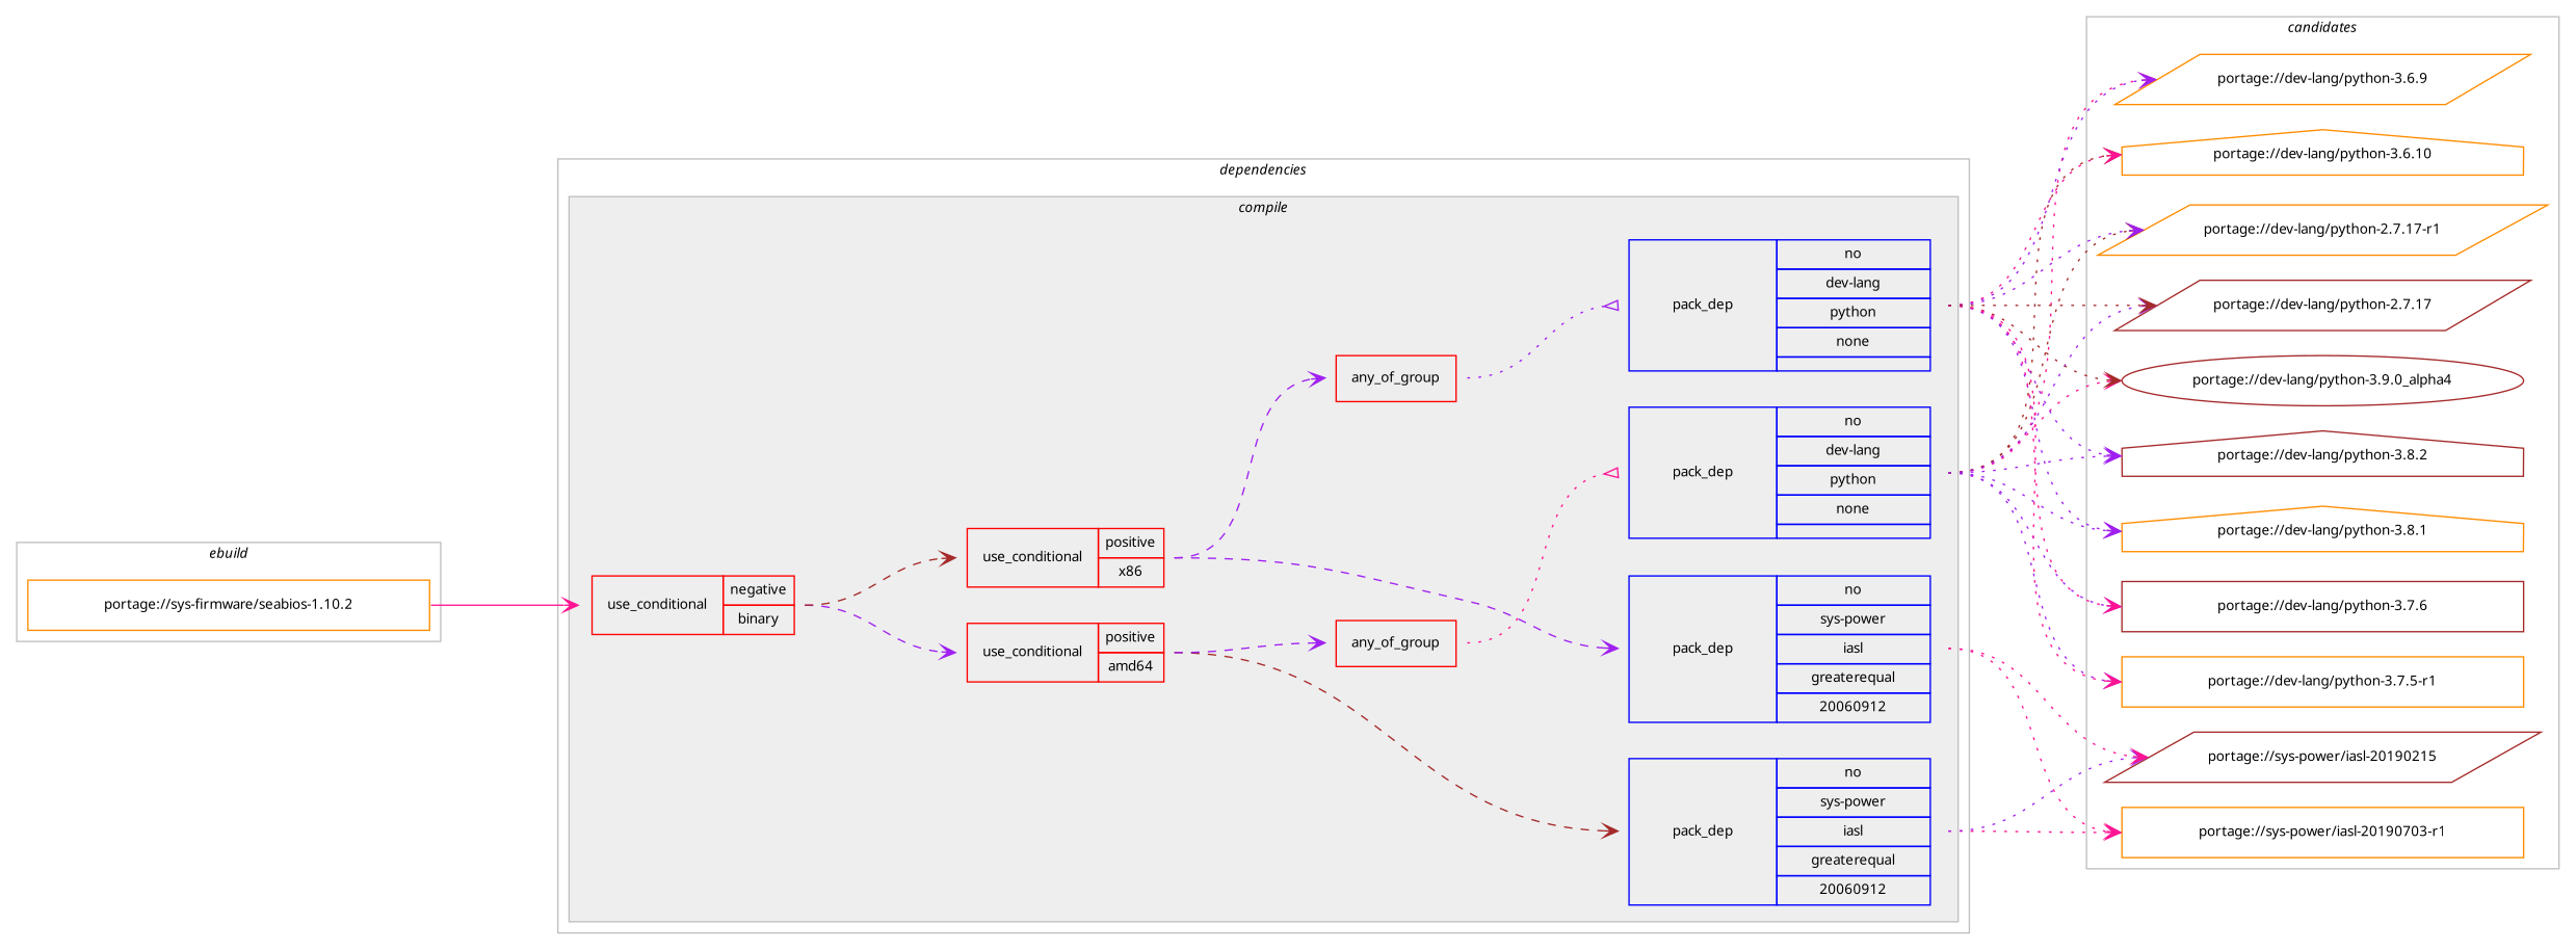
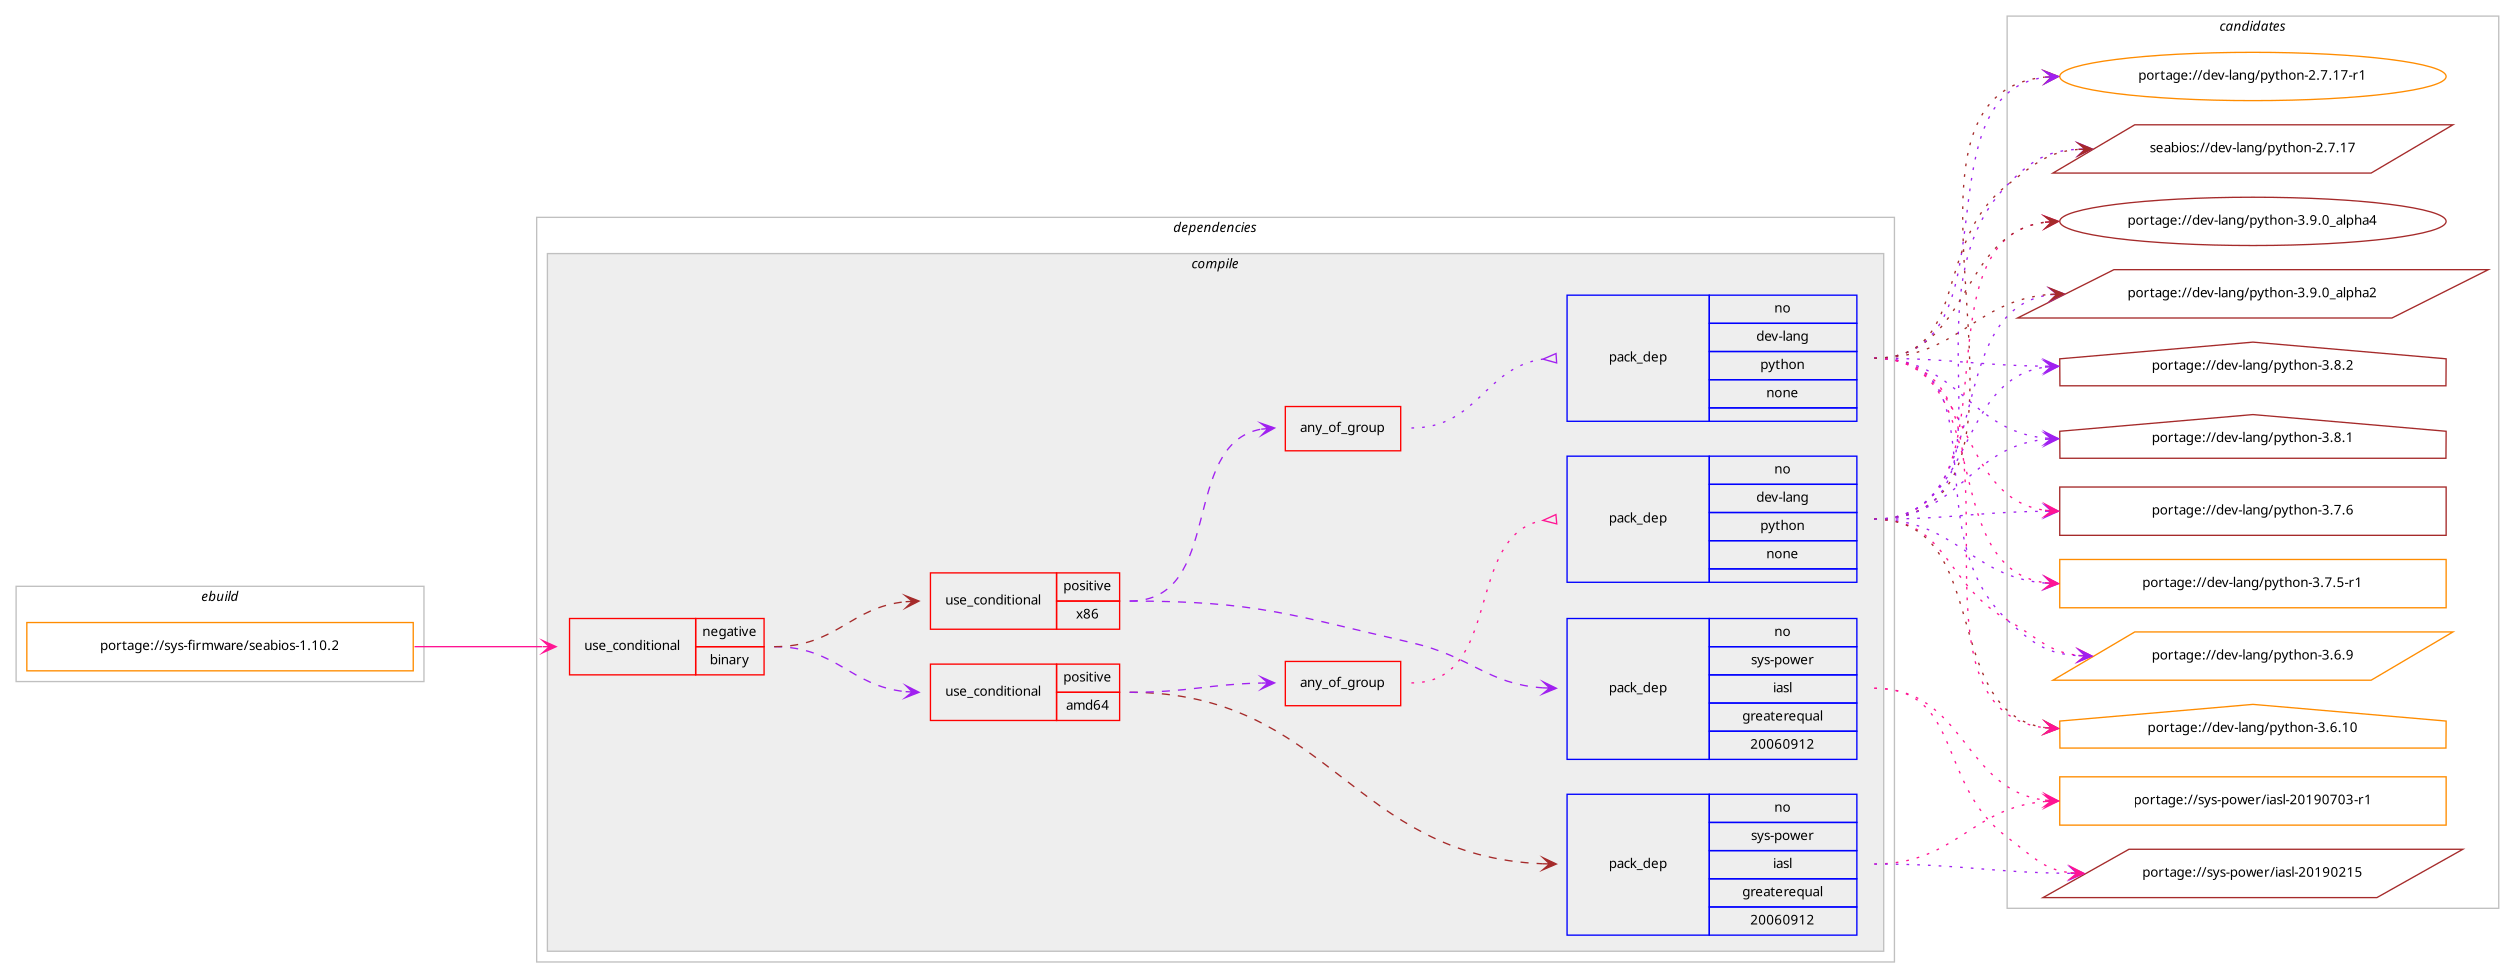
  digraph {
    compound=true
    concentrate=true
    fontname="Noto Sans"
    fontsize=10
    newrank=true
    rankdir=LR
    ranksep=1.5
    node [color=darkorange fontname="Noto Sans" fontsize=10 shape=none]
    edge [arrowhead=vee color=purple fontname="Noto Sans" headport=w style=dotted tailport=e weight=100]
    n1 [label="portage://sys-firmware/seabios-1.10.2" shape=box width=4]
    n2 [color=blue label=<<TABLE BORDER="0" CELLBORDER="1" CELLSPACING="0" CELLPADDING="4" WIDTH="220"><TR><TD ROWSPAN="6" CELLPADDING="30">pack_dep</TD></TR><TR><TD WIDTH="110">no</TD></TR><TR><TD>sys-power</TD></TR><TR><TD>iasl</TD></TR><TR><TD>greaterequal</TD></TR><TR><TD>20060912</TD></TR></TABLE>>]
    n3 [color=blue label=<<TABLE BORDER="0" CELLBORDER="1" CELLSPACING="0" CELLPADDING="4" WIDTH="220"><TR><TD ROWSPAN="6" CELLPADDING="30">pack_dep</TD></TR><TR><TD WIDTH="110">no</TD></TR><TR><TD>dev-lang</TD></TR><TR><TD>python</TD></TR><TR><TD>none</TD></TR><TR><TD></TD></TR></TABLE>>]
    n4 [color=red label=<<TABLE BORDER="0" CELLBORDER="1" CELLSPACING="0" CELLPADDING="4"><TR><TD CELLPADDING="10">any_of_group</TD></TR></TABLE>>]
    n5 [color=red label=<<TABLE BORDER="0" CELLBORDER="1" CELLSPACING="0" CELLPADDING="4"><TR><TD ROWSPAN="3" CELLPADDING="10">use_conditional</TD></TR><TR><TD>positive</TD></TR><TR><TD>amd64</TD></TR></TABLE>>]
    n6 [color=blue label=<<TABLE BORDER="0" CELLBORDER="1" CELLSPACING="0" CELLPADDING="4" WIDTH="220"><TR><TD ROWSPAN="6" CELLPADDING="30">pack_dep</TD></TR><TR><TD WIDTH="110">no</TD></TR><TR><TD>sys-power</TD></TR><TR><TD>iasl</TD></TR><TR><TD>greaterequal</TD></TR><TR><TD>20060912</TD></TR></TABLE>>]
    n7 [color=blue label=<<TABLE BORDER="0" CELLBORDER="1" CELLSPACING="0" CELLPADDING="4" WIDTH="220"><TR><TD ROWSPAN="6" CELLPADDING="30">pack_dep</TD></TR><TR><TD WIDTH="110">no</TD></TR><TR><TD>dev-lang</TD></TR><TR><TD>python</TD></TR><TR><TD>none</TD></TR><TR><TD></TD></TR></TABLE>>]
    n8 [color=red label=<<TABLE BORDER="0" CELLBORDER="1" CELLSPACING="0" CELLPADDING="4"><TR><TD CELLPADDING="10">any_of_group</TD></TR></TABLE>>]
    n9 [color=red label=<<TABLE BORDER="0" CELLBORDER="1" CELLSPACING="0" CELLPADDING="4"><TR><TD ROWSPAN="3" CELLPADDING="10">use_conditional</TD></TR><TR><TD>positive</TD></TR><TR><TD>x86</TD></TR></TABLE>>]
    n10 [color=red label=<<TABLE BORDER="0" CELLBORDER="1" CELLSPACING="0" CELLPADDING="4"><TR><TD ROWSPAN="3" CELLPADDING="10">use_conditional</TD></TR><TR><TD>negative</TD></TR><TR><TD>binary</TD></TR></TABLE>>]
    n11 [label="portage://sys-power/iasl-20190703-r1" shape=box width=4]
    n12 [color=brown label="portage://sys-power/iasl-20190215" shape=parallelogram width=4]
    n13 [color=brown label="portage://dev-lang/python-3.9.0_alpha4" shape=ellipse width=4]
+   n14 [color=brown label="portage://dev-lang/python-3.9.0_alpha2" shape=parallelogram width=4]
    n15 [color=brown label="portage://dev-lang/python-3.8.2" shape=house width=4]
-   n16 [label="portage://dev-lang/python-3.8.1" shape=house width=4]
+   n16 [color=brown label="portage://dev-lang/python-3.8.1" shape=house width=4]
    n17 [color=brown label="portage://dev-lang/python-3.7.6" shape=box width=4]
    n18 [label="portage://dev-lang/python-3.7.5-r1" shape=box width=4]
    n19 [label="portage://dev-lang/python-3.6.9" shape=parallelogram width=4]
    n20 [label="portage://dev-lang/python-3.6.10" shape=house width=4]
-   n21 [label="portage://dev-lang/python-2.7.17-r1" shape=parallelogram width=4]
-   n22 [color=brown label="portage://dev-lang/python-2.7.17" shape=parallelogram width=4]
+   n21 [label="portage://dev-lang/python-2.7.17-r1" shape=ellipse width=4]
+   n22 [color=brown label="seabios://dev-lang/python-2.7.17" shape=parallelogram width=4]
    subgraph cluster_1 {
      color=gray
      label=<<i>ebuild</i>>
      rank=same
      n1
    }
    subgraph cluster_2 {
      color=gray
      label=<<i>dependencies</i>>
      subgraph cluster_3 {
        color=gray
        fillcolor="#eeeeee"
        label=<<i>compile</i>>
        style=filled
        subgraph sub_4 {
          color=gray
          fillcolor="#eeeeee"
          label=<<i>compile</i>>
          style=filled
          n10
          subgraph sub_5 {
            color=gray
            fillcolor="#eeeeee"
            label=<<i>compile</i>>
            style=filled
            n5
            subgraph sub_6 {
              color=gray
              fillcolor="#eeeeee"
              label=<<i>compile</i>>
              style=filled
              n2
            }
            subgraph sub_7 {
              color=gray
              fillcolor="#eeeeee"
              label=<<i>compile</i>>
              style=filled
              n4
              subgraph sub_8 {
                color=gray
                fillcolor="#eeeeee"
                label=<<i>compile</i>>
                style=filled
                n3
              }
            }
          }
          subgraph sub_9 {
            color=gray
            fillcolor="#eeeeee"
            label=<<i>compile</i>>
            style=filled
            n9
            subgraph sub_10 {
              color=gray
              fillcolor="#eeeeee"
              label=<<i>compile</i>>
              style=filled
              n6
            }
            subgraph sub_11 {
              color=gray
              fillcolor="#eeeeee"
              label=<<i>compile</i>>
              style=filled
              n8
              subgraph sub_12 {
                color=gray
                fillcolor="#eeeeee"
                label=<<i>compile</i>>
                style=filled
                n7
              }
            }
          }
        }
      }
      subgraph cluster_13 {
        color=gray
        fillcolor="#eeeeee"
        label=<<i>compile and run</i>>
        style=filled
      }
      subgraph cluster_14 {
        color=gray
        fillcolor="#eeeeee"
        label=<<i>run</i>>
        style=filled
      }
    }
    subgraph cluster_15 {
      color=gray
      label=<<i>candidates</i>>
      rank=same
      subgraph sub_16 {
        color=black
        label=<<i>candidates</i>>
        nodesep=1
        rank=same
        n11
        n12
      }
      subgraph sub_17 {
        color=black
        label=<<i>candidates</i>>
        nodesep=1
        rank=same
        n13
+       n14
        n15
        n16
        n17
        n18
        n19
        n20
        n21
        n22
      }
      subgraph sub_18 {
        color=black
        label=<<i>candidates</i>>
        nodesep=1
        rank=same
        n11
        n12
      }
      subgraph sub_19 {
        color=black
        label=<<i>candidates</i>>
        nodesep=1
        rank=same
        n13
+       n14
        n15
        n16
        n17
        n18
        n19
        n20
        n21
        n22
      }
    }
    n1 -> n10 [color=deeppink style=solid weight=20]
    n2 -> n11 [color=deeppink]
    n2 -> n12
    n3 -> n13 [color=deeppink]
+   n3 -> n14
    n3 -> n15
    n3 -> n16
    n3 -> n17
    n3 -> n18
    n3 -> n19 [color=deeppink]
    n3 -> n20 [color=brown]
    n3 -> n21 [color=brown]
    n3 -> n22
    n4 -> n3 [arrowhead=oinv color=deeppink weight=20]
    n5 -> n2 [color=brown style=dashed weight=20]
    n5 -> n4 [style=dashed weight=20]
    n6 -> n11 [color=deeppink]
    n6 -> n12 [color=deeppink]
    n7 -> n13 [color=brown]
+   n7 -> n14 [color=brown]
    n7 -> n15
    n7 -> n16
    n7 -> n17 [color=deeppink]
    n7 -> n18 [color=deeppink]
    n7 -> n19
    n7 -> n20 [color=deeppink]
    n7 -> n21
    n7 -> n22 [color=brown]
    n8 -> n7 [arrowhead=oinv weight=20]
    n9 -> n6 [style=dashed weight=20]
    n9 -> n8 [style=dashed weight=20]
    n10 -> n5 [style=dashed weight=20]
    n10 -> n9 [color=brown style=dashed weight=20]
  }
